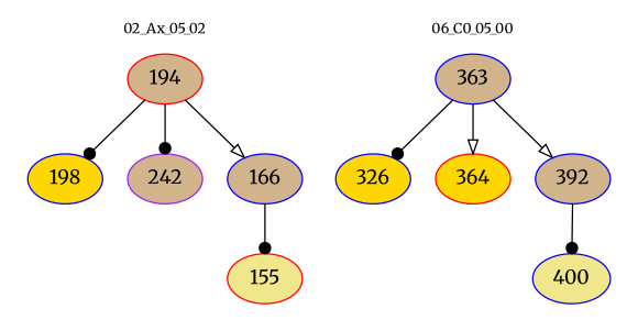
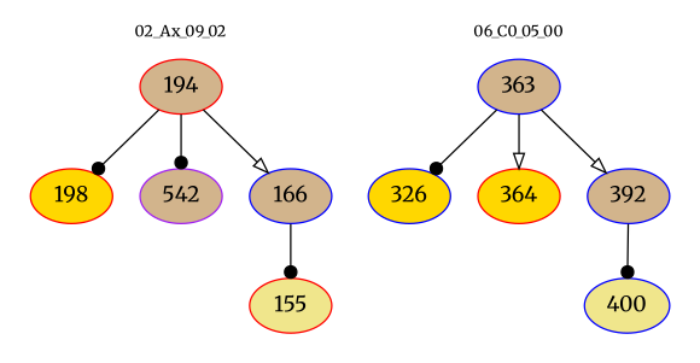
  digraph {
    fontname=Merriweather
    node [color=blue fillcolor=tan fontname=Merriweather style=filled]
    edge [arrowhead=dot color=black fontname=Merriweather]
    n1 [color=red label=194]
-   n2 [fillcolor=gold label=198]
-   n3 [color=purple label=242]
+   n2 [color=red fillcolor=gold label=198]
+   n3 [color=purple label=542]
    n4 [label=166]
    n5 [color=red fillcolor=khaki label=155]
    n6 [label=363]
    n7 [fillcolor=gold label=326]
    n8 [color=red fillcolor=gold label=364]
    n9 [label=392]
    n10 [fillcolor=khaki label=400]
    subgraph cluster_1 {
      color=white
      fontsize=10
-     label="02_Ax_05_02"
+     label="02_Ax_09_02"
      n1
      n2
      n3
      n4
      n5
    }
    subgraph cluster_2 {
      color=white
      fontsize=10
      label="06_C0_05_00"
      n6
      n7
      n8
      n9
      n10
    }
    n1 -> n2
    n1 -> n3
    n1 -> n4 [arrowhead=onormal]
    n4 -> n5
    n6 -> n7
    n6 -> n8 [arrowhead=onormal]
    n6 -> n9 [arrowhead=onormal]
    n9 -> n10
  }
